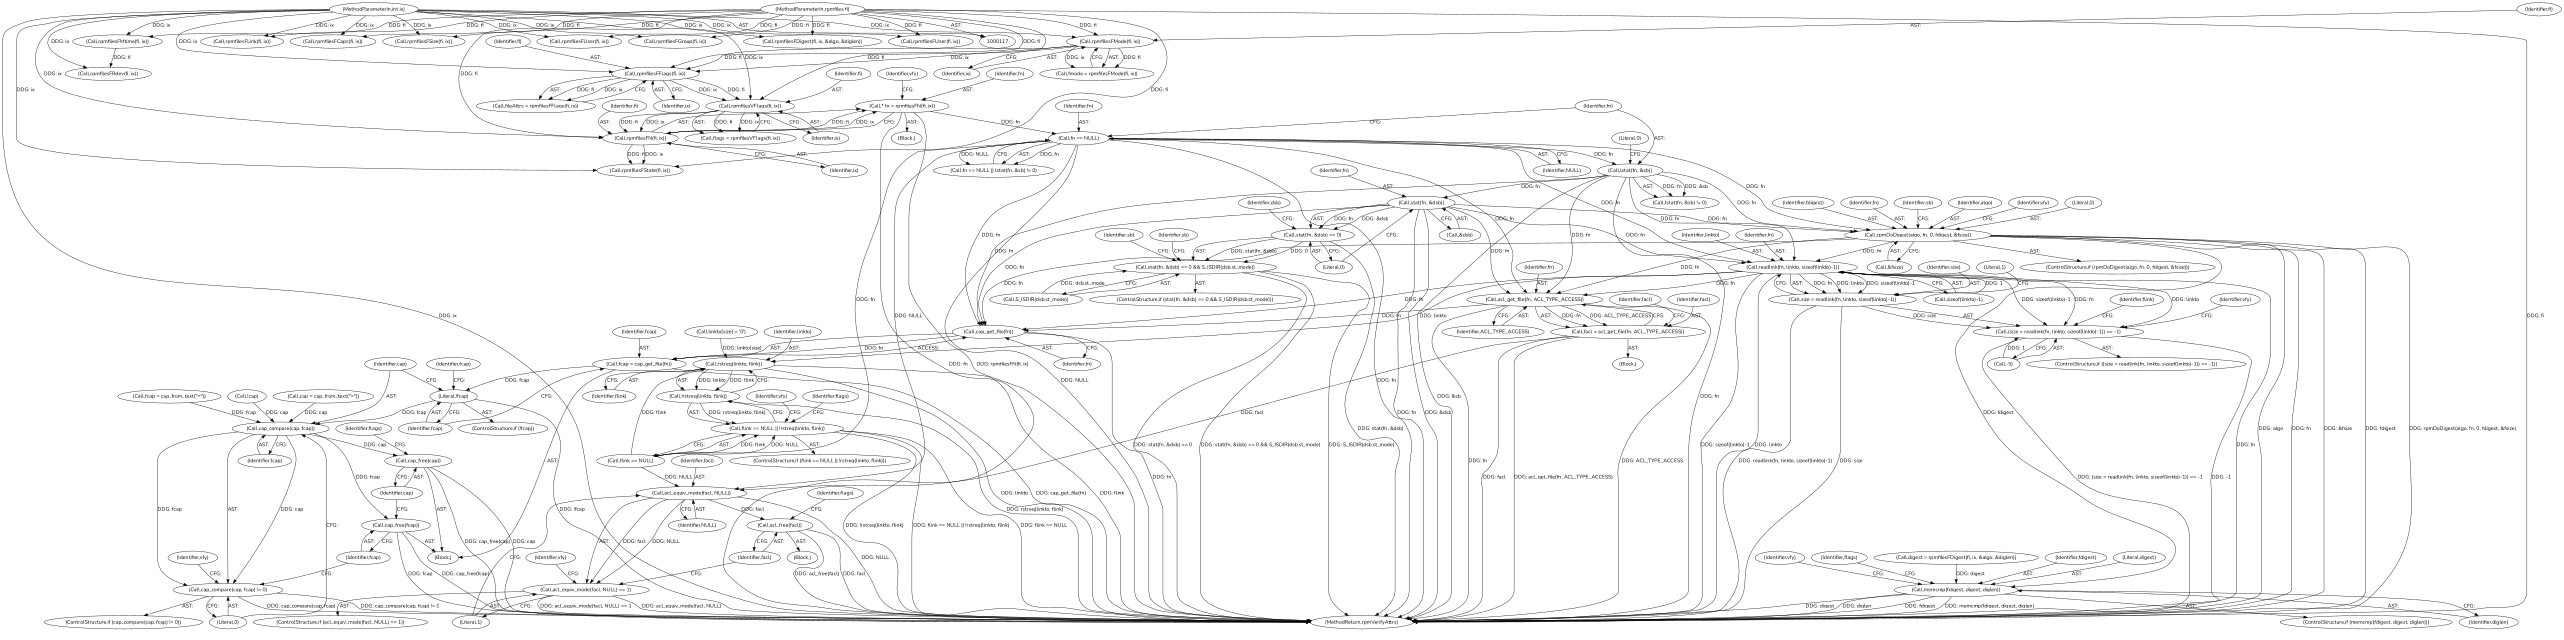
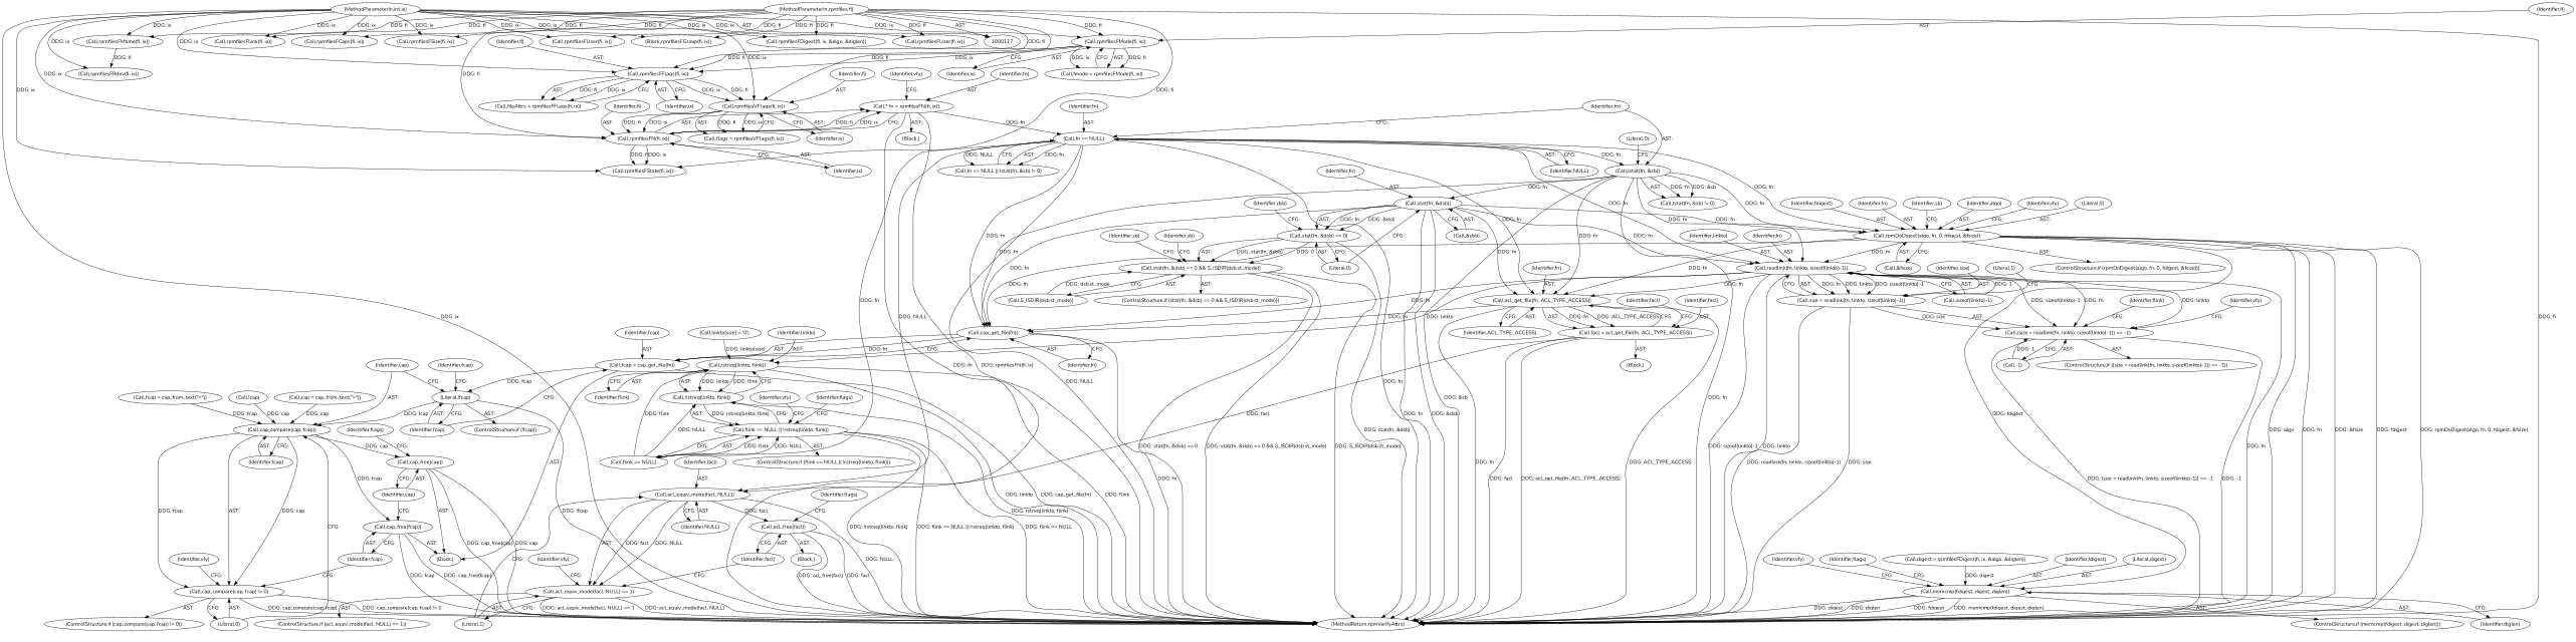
  digraph {
    fontname=Nunito
    node [fontname=Nunito]
    edge [fontname=Nunito]
    n1 [label="(Call,stat(fn, &dsb))"]
    n2 [label="(Call,stat(fn, &dsb) == 0)"]
    n3 [label="(Call,rpmDoDigest(algo, fn, 0, fdigest, &fsize))"]
    n4 [label="(Call,readlink(fn, linkto, sizeof(linkto)-1))"]
    n5 [label="(Call,acl_get_file(fn, ACL_TYPE_ACCESS))"]
    n6 [label="(Call,cap_get_file(fn))"]
    n7 [label="(MethodReturn,rpmVerifyAttrs)"]
    n8 [label="(Call,&dsb)"]
    n9 [label="(Call,stat(fn, &dsb) == 0 && S_ISDIR(dsb.st_mode))"]
    n10 [label="(Literal,0)"]
    n11 [label="(Call,memcmp(fdigest, digest, diglen))"]
    n12 [label="(Call,&fsize)"]
    n13 [label="(ControlStructure,if (rpmDoDigest(algo, fn, 0, fdigest, &fsize)))"]
    n14 [label="(Call,(size = readlink(fn, linkto, sizeof(linkto)-1)) == -1)"]
    n15 [label="(Call,size = readlink(fn, linkto, sizeof(linkto)-1))"]
    n16 [label="(Call,rstreq(linkto, flink))"]
    n17 [label="(Call,sizeof(linkto)-1)"]
    n18 [label="(Call,facl = acl_get_file(fn, ACL_TYPE_ACCESS))"]
    n19 [label="(Identifier,ACL_TYPE_ACCESS)"]
    n20 [label="(Call,fcap = cap_get_file(fn))"]
    n21 [label="(Identifier,fn)"]
    n22 [label="(Call,lstat(fn, &sb))"]
    n23 [label="(Call,lstat(fn, &sb) != 0)"]
    n24 [label="(Call,fn == NULL)"]
    n25 [label="(Call,acl_equiv_mode(facl, NULL))"]
    n26 [label="(Call,flink == NULL)"]
    n27 [label="(Identifier,NULL)"]
    n28 [label="(Call,fn == NULL || lstat(fn, &sb) != 0)"]
    n29 [label="(Call,acl_equiv_mode(facl, NULL) == 1)"]
    n30 [label="(Call,acl_free(facl))"]
    n31 [label="(Identifier,NULL)"]
    n32 [label="(Call,flink == NULL || !rstreq(linkto, flink))"]
    n33 [label="(Call,* fn = rpmfilesFN(fi, ix))"]
    n34 [label="(Call,rpmfilesFN(fi, ix))"]
    n35 [label="(Block,)"]
    n36 [label="(Call,rpmfilesFState(fi, ix))"]
    n37 [label="(Identifier,ix)"]
    n38 [label="(Call,rpmfilesVFlags(fi, ix))"]
    n39 [label="(Identifier,ix)"]
    n40 [label="(Call,flags = rpmfilesVFlags(fi, ix))"]
    n41 [label="(Call,rpmfilesFFlags(fi, ix))"]
    n42 [label="(Identifier,ix)"]
    n43 [label="(Call,fileAttrs = rpmfilesFFlags(fi, ix))"]
    n44 [label="(Call,rpmfilesFMode(fi, ix))"]
    n45 [label="(Call,fmode = rpmfilesFMode(fi, ix))"]
    n46 [label="(Identifier,ix)"]
    n47 [label="(MethodParameterIn,rpmfiles fi)"]
    n48 [label="(Call,rpmfilesFLink(fi, ix))"]
    n49 [label="(Call,rpmfilesFCaps(fi, ix))"]
    n50 [label="(Call,rpmfilesFSize(fi, ix))"]
    n51 [label="(Call,rpmfilesFUser(fi, ix))"]
-   n52 [label="(Call,rpmfilesFGroup(fi, ix))"]
+   n52 [label="(Block,rpmfilesFGroup(fi, ix))"]
    n53 [label="(Call,rpmfilesFMtime(fi, ix))"]
    n54 [label="(Call,rpmfilesFDigest(fi, ix, &algo, &diglen))"]
    n55 [label="(Call,rpmfilesFUser(fi, ix))"]
    1000117
    n57 [label="(Call,rpmfilesFRdev(fi, ix))"]
    n58 [label="(MethodParameterIn,int ix)"]
    n59 [label="(Call,S_ISDIR(dsb.st_mode))"]
    n60 [label="(ControlStructure,if (stat(fn, &dsb) == 0 && S_ISDIR(dsb.st_mode)))"]
    n61 [label="(ControlStructure,if (memcmp(fdigest, digest, diglen)))"]
    n62 [label="(Identifier,diglen)"]
-   n63 [label="(Call,-5)"]
+   n63 [label="(Call,-1)"]
    n64 [label="(ControlStructure,if ((size = readlink(fn, linkto, sizeof(linkto)-1)) == -1))"]
    n65 [label="(Call,!rstreq(linkto, flink))"]
    n66 [label="(Identifier,flink)"]
    n67 [label="(ControlStructure,if (flink == NULL || !rstreq(linkto, flink)))"]
    n68 [label="(Block,)"]
    n69 [label="(ControlStructure,if (acl_equiv_mode(facl, NULL) == 1))"]
    n70 [label="(Literal,1)"]
    n71 [label="(Identifier,facl)"]
    n72 [label="(Block,)"]
    n73 [label="(Literal,!fcap)"]
    n74 [label="(Block,)"]
    n75 [label="(Call,cap_compare(cap, fcap))"]
    n76 [label="(Identifier,fcap)"]
    n77 [label="(ControlStructure,if (!fcap))"]
    n78 [label="(Call,cap_compare(cap, fcap) != 0)"]
    n79 [label="(Call,cap_free(fcap))"]
    n80 [label="(Call,cap_free(cap))"]
    n81 [label="(Identifier,fcap)"]
    n82 [label="(ControlStructure,if (cap_compare(cap, fcap) != 0))"]
    n83 [label="(Literal,0)"]
    n84 [label="(Identifier,fcap)"]
    n85 [label="(Identifier,cap)"]
    n86 [label="(Identifier,fdigest)"]
    n87 [label="(Identifier,vfy)"]
    n88 [label="(Call,!cap)"]
    n89 [label="(Identifier,fn)"]
    n90 [label="(Identifier,vfy)"]
    n91 [label="(Identifier,fi)"]
    n92 [label="(Identifier,fn)"]
    n93 [label="(Call,cap = cap_from_text(\"=\"))"]
    n94 [label="(Identifier,vfy)"]
    n95 [label="(Identifier,fi)"]
    n96 [label="(Identifier,linkto)"]
    n97 [label="(Identifier,facl)"]
    n98 [label="(Identifier,flags)"]
    n99 [label="(Identifier,fcap)"]
    n100 [label="(Literal,0)"]
    n101 [label="(Identifier,sb)"]
    n102 [label="(Identifier,fi)"]
    n103 [label="(Call,digest = rpmfilesFDigest(fi, ix, &algo, &diglen))"]
    n104 [label="(Identifier,dsb)"]
    n105 [label="(Identifier,flags)"]
    n106 [label="(Identifier,fn)"]
    n107 [label="(Identifier,algo)"]
    n108 [label="(Identifier,fi)"]
    n109 [label="(Identifier,fcap)"]
    n110 [label="(Identifier,size)"]
    n111 [label="(Identifier,fn)"]
    n112 [label="(Identifier,facl)"]
    n113 [label="(Identifier,cap)"]
    n114 [label="(Identifier,linkto)"]
    n115 [label="(Identifier,vfy)"]
    n116 [label="(Identifier,fdigest)"]
    n117 [label="(Identifier,flink)"]
    n118 [label="(Identifier,vfy)"]
    n119 [label="(Call,fcap = cap_from_text(\"=\"))"]
    n120 [label="(Identifier,fn)"]
    n121 [label="(Identifier,sb)"]
    n122 [label="(Identifier,fn)"]
    n123 [label="(Identifier,vfy)"]
    n124 [label="(Call,linkto[size] = '\0')"]
    n125 [label="(Identifier,sb)"]
    n126 [label="(Identifier,facl)"]
    n127 [label="(Identifier,vfy)"]
    n128 [label="(Literal,1)"]
    n129 [label="(Identifier,flags)"]
    n130 [label="(Literal,digest)"]
    n131 [label="(Identifier,fn)"]
    n132 [label="(Identifier,flags)"]
    n133 [label="(Literal,0)"]
    n1 -> n2 [label="AST: "]
    n1 -> n2 [label="DDG: fn"]
    n1 -> n2 [label="DDG: &dsb"]
    n1 -> n3 [label="DDG: fn"]
    n1 -> n4 [label="DDG: fn"]
    n1 -> n5 [label="DDG: fn"]
    n1 -> n6 [label="DDG: fn"]
    n1 -> n7 [label="DDG: fn"]
    n1 -> n7 [label="DDG: &dsb"]
    n1 -> n8 [label="CFG: "]
    n2 -> n7 [label="DDG: stat(fn, &dsb)"]
    n2 -> n9 [label="AST: "]
    n2 -> n9 [label="DDG: stat(fn, &dsb)"]
    n2 -> n9 [label="DDG: 0"]
    n2 -> n10 [label="CFG: "]
    n3 -> n4 [label="DDG: fn"]
    n3 -> n5 [label="DDG: fn"]
    n3 -> n6 [label="DDG: fn"]
    n3 -> n7 [label="DDG: algo"]
    n3 -> n7 [label="DDG: fn"]
    n3 -> n7 [label="DDG: &fsize"]
    n3 -> n7 [label="DDG: fdigest"]
    n3 -> n7 [label="DDG: rpmDoDigest(algo, fn, 0, fdigest, &fsize)"]
    n3 -> n11 [label="DDG: fdigest"]
    n3 -> n12 [label="CFG: "]
    n3 -> n13 [label="AST: "]
    n4 -> n5 [label="DDG: fn"]
    n4 -> n6 [label="DDG: fn"]
    n4 -> n7 [label="DDG: fn"]
    n4 -> n7 [label="DDG: sizeof(linkto)-1"]
    n4 -> n7 [label="DDG: linkto"]
    n4 -> n14 [label="DDG: fn"]
    n4 -> n14 [label="DDG: linkto"]
    n4 -> n14 [label="DDG: sizeof(linkto)-1"]
    n4 -> n15 [label="AST: "]
    n4 -> n15 [label="DDG: fn"]
    n4 -> n15 [label="DDG: linkto"]
    n4 -> n15 [label="DDG: sizeof(linkto)-1"]
    n4 -> n16 [label="DDG: linkto"]
    n4 -> n17 [label="CFG: "]
    n5 -> n6 [label="DDG: fn"]
    n5 -> n7 [label="DDG: ACL_TYPE_ACCESS"]
    n5 -> n7 [label="DDG: fn"]
    n5 -> n18 [label="AST: "]
    n5 -> n18 [label="DDG: fn"]
    n5 -> n18 [label="DDG: ACL_TYPE_ACCESS"]
    n5 -> n19 [label="CFG: "]
    n6 -> n7 [label="DDG: fn"]
    n6 -> n20 [label="AST: "]
    n6 -> n20 [label="DDG: fn"]
    n6 -> n21 [label="CFG: "]
    n8 -> n1 [label="AST: "]
    n9 -> n7 [label="DDG: S_ISDIR(dsb.st_mode)"]
    n9 -> n7 [label="DDG: stat(fn, &dsb) == 0"]
    n9 -> n7 [label="DDG: stat(fn, &dsb) == 0 && S_ISDIR(dsb.st_mode)"]
    n9 -> n59 [label="CFG: "]
    n9 -> n60 [label="AST: "]
    n10 -> n1 [label="CFG: "]
    n10 -> n2 [label="AST: "]
    n11 -> n7 [label="DDG: fdigest"]
    n11 -> n7 [label="DDG: memcmp(fdigest, digest, diglen)"]
    n11 -> n7 [label="DDG: digest"]
    n11 -> n7 [label="DDG: diglen"]
    n11 -> n61 [label="AST: "]
    n11 -> n62 [label="CFG: "]
    n12 -> n3 [label="AST: "]
    n14 -> n7 [label="DDG: (size = readlink(fn, linkto, sizeof(linkto)-1)) == -1"]
    n14 -> n7 [label="DDG: -1"]
    n14 -> n63 [label="CFG: "]
    n14 -> n64 [label="AST: "]
    n15 -> n4 [label="CFG: "]
    n15 -> n7 [label="DDG: readlink(fn, linkto, sizeof(linkto)-1)"]
    n15 -> n7 [label="DDG: size"]
    n15 -> n14 [label="AST: "]
    n15 -> n14 [label="DDG: size"]
    n16 -> n7 [label="DDG: linkto"]
    n16 -> n7 [label="DDG: flink"]
    n16 -> n65 [label="AST: "]
    n16 -> n65 [label="DDG: linkto"]
    n16 -> n65 [label="DDG: flink"]
    n16 -> n66 [label="CFG: "]
    n17 -> n4 [label="AST: "]
    n17 -> n4 [label="DDG: 1"]
    n18 -> n5 [label="CFG: "]
    n18 -> n7 [label="DDG: acl_get_file(fn, ACL_TYPE_ACCESS)"]
    n18 -> n7 [label="DDG: facl"]
    n18 -> n25 [label="DDG: facl"]
    n18 -> n68 [label="AST: "]
    n19 -> n5 [label="AST: "]
-   n20 -> n6 [label="ACCESS: "]
+   n20 -> n6 [label="CFG: "]
    n20 -> n7 [label="DDG: cap_get_file(fn)"]
    n20 -> n73 [label="DDG: fcap"]
    n20 -> n74 [label="AST: "]
    n21 -> n6 [label="AST: "]
    n22 -> n1 [label="DDG: fn"]
    n22 -> n3 [label="DDG: fn"]
    n22 -> n4 [label="DDG: fn"]
    n22 -> n5 [label="DDG: fn"]
    n22 -> n6 [label="DDG: fn"]
    n22 -> n7 [label="DDG: &sb"]
    n22 -> n7 [label="DDG: fn"]
    n22 -> n23 [label="AST: "]
    n22 -> n23 [label="DDG: fn"]
    n22 -> n23 [label="DDG: &sb"]
    n24 -> n3 [label="DDG: fn"]
    n24 -> n4 [label="DDG: fn"]
    n24 -> n5 [label="DDG: fn"]
    n24 -> n6 [label="DDG: fn"]
    n24 -> n7 [label="DDG: NULL"]
    n24 -> n7 [label="DDG: fn"]
    n24 -> n22 [label="DDG: fn"]
    n24 -> n25 [label="DDG: NULL"]
    n24 -> n26 [label="DDG: fn"]
    n24 -> n27 [label="CFG: "]
    n24 -> n28 [label="AST: "]
    n24 -> n28 [label="DDG: fn"]
    n24 -> n28 [label="DDG: NULL"]
    n25 -> n7 [label="DDG: NULL"]
    n25 -> n29 [label="AST: "]
    n25 -> n29 [label="DDG: facl"]
    n25 -> n29 [label="DDG: NULL"]
    n25 -> n30 [label="DDG: facl"]
    n25 -> n31 [label="CFG: "]
    n26 -> n16 [label="DDG: flink"]
-   n26 -> n25 [label="DDG: NULL"]
+   n26 -> n65 [label="DDG: NULL"]
    n26 -> n32 [label="AST: "]
    n26 -> n32 [label="DDG: flink"]
    n26 -> n32 [label="DDG: NULL"]
    n27 -> n24 [label="AST: "]
    n28 -> n24 [label="CFG: "]
    n29 -> n7 [label="DDG: acl_equiv_mode(facl, NULL)"]
    n29 -> n7 [label="DDG: acl_equiv_mode(facl, NULL) == 1"]
    n29 -> n69 [label="AST: "]
    n29 -> n70 [label="CFG: "]
    n30 -> n7 [label="DDG: facl"]
    n30 -> n7 [label="DDG: acl_free(facl)"]
    n30 -> n71 [label="CFG: "]
    n30 -> n72 [label="AST: "]
    n31 -> n25 [label="AST: "]
    n32 -> n7 [label="DDG: !rstreq(linkto, flink)"]
    n32 -> n7 [label="DDG: flink == NULL || !rstreq(linkto, flink)"]
    n32 -> n7 [label="DDG: flink == NULL"]
    n32 -> n26 [label="CFG: "]
    n32 -> n65 [label="CFG: "]
    n32 -> n67 [label="AST: "]
    n33 -> n7 [label="DDG: fn"]
    n33 -> n7 [label="DDG: rpmfilesFN(fi, ix)"]
    n33 -> n24 [label="DDG: fn"]
    n33 -> n34 [label="CFG: "]
    n33 -> n35 [label="AST: "]
    n34 -> n33 [label="AST: "]
    n34 -> n33 [label="DDG: fi"]
    n34 -> n33 [label="DDG: ix"]
    n34 -> n36 [label="DDG: fi"]
    n34 -> n36 [label="DDG: ix"]
    n34 -> n37 [label="CFG: "]
    n37 -> n34 [label="AST: "]
    n38 -> n34 [label="DDG: fi"]
    n38 -> n34 [label="DDG: ix"]
    n38 -> n39 [label="CFG: "]
    n38 -> n40 [label="AST: "]
    n38 -> n40 [label="DDG: fi"]
    n38 -> n40 [label="DDG: ix"]
    n39 -> n38 [label="AST: "]
    n40 -> n38 [label="CFG: "]
    n41 -> n38 [label="DDG: fi"]
    n41 -> n38 [label="DDG: ix"]
    n41 -> n42 [label="CFG: "]
    n41 -> n43 [label="AST: "]
    n41 -> n43 [label="DDG: fi"]
    n41 -> n43 [label="DDG: ix"]
    n42 -> n41 [label="AST: "]
    n43 -> n41 [label="CFG: "]
    n44 -> n41 [label="DDG: fi"]
    n44 -> n41 [label="DDG: ix"]
    n44 -> n45 [label="AST: "]
    n44 -> n45 [label="DDG: fi"]
    n44 -> n45 [label="DDG: ix"]
    n44 -> n46 [label="CFG: "]
    n45 -> n44 [label="CFG: "]
    n46 -> n44 [label="AST: "]
    n47 -> n7 [label="DDG: fi"]
    n47 -> n34 [label="DDG: fi"]
    n47 -> n36 [label="DDG: fi"]
    n47 -> n38 [label="DDG: fi"]
    n47 -> n41 [label="DDG: fi"]
    n47 -> n44 [label="DDG: fi"]
    n47 -> n48 [label="DDG: fi"]
    n47 -> n49 [label="DDG: fi"]
    n47 -> n50 [label="DDG: fi"]
    n47 -> n51 [label="DDG: fi"]
    n47 -> n52 [label="DDG: fi"]
    n47 -> n53 [label="DDG: fi"]
    n47 -> n54 [label="DDG: fi"]
    n47 -> n55 [label="DDG: fi"]
    n47 -> 1000117 [label="AST: "]
    n53 -> n57 [label="DDG: fi"]
    n58 -> n7 [label="DDG: ix"]
    n58 -> n34 [label="DDG: ix"]
    n58 -> n36 [label="DDG: ix"]
    n58 -> n38 [label="DDG: ix"]
    n58 -> n41 [label="DDG: ix"]
    n58 -> n44 [label="DDG: ix"]
    n58 -> n48 [label="DDG: ix"]
    n58 -> n49 [label="DDG: ix"]
    n58 -> n50 [label="DDG: ix"]
    n58 -> n51 [label="DDG: ix"]
    n58 -> n52 [label="DDG: ix"]
    n58 -> n53 [label="DDG: ix"]
    n58 -> n54 [label="DDG: ix"]
    n58 -> n55 [label="DDG: ix"]
    n58 -> 1000117 [label="AST: "]
    n58 -> n57 [label="DDG: ix"]
    n59 -> n9 [label="AST: "]
    n59 -> n9 [label="DDG: dsb.st_mode"]
    n62 -> n11 [label="AST: "]
    n63 -> n14 [label="AST: "]
    n63 -> n14 [label="DDG: 1"]
    n65 -> n7 [label="DDG: rstreq(linkto, flink)"]
    n65 -> n16 [label="CFG: "]
    n65 -> n32 [label="AST: "]
    n65 -> n32 [label="DDG: rstreq(linkto, flink)"]
    n66 -> n16 [label="AST: "]
    n70 -> n25 [label="CFG: "]
    n70 -> n29 [label="AST: "]
    n71 -> n29 [label="CFG: "]
    n71 -> n30 [label="AST: "]
    n73 -> n7 [label="DDG: !fcap"]
    n73 -> n75 [label="DDG: fcap"]
    n73 -> n76 [label="CFG: "]
    n73 -> n77 [label="AST: "]
    n75 -> n78 [label="AST: "]
    n75 -> n78 [label="DDG: cap"]
    n75 -> n78 [label="DDG: fcap"]
    n75 -> n79 [label="DDG: fcap"]
    n75 -> n80 [label="DDG: cap"]
    n75 -> n81 [label="CFG: "]
    n76 -> n20 [label="CFG: "]
    n76 -> n73 [label="AST: "]
    n78 -> n7 [label="DDG: cap_compare(cap, fcap)"]
    n78 -> n7 [label="DDG: cap_compare(cap, fcap) != 0"]
    n78 -> n82 [label="AST: "]
    n78 -> n83 [label="CFG: "]
    n79 -> n7 [label="DDG: cap_free(fcap)"]
    n79 -> n7 [label="DDG: fcap"]
    n79 -> n74 [label="AST: "]
    n79 -> n84 [label="CFG: "]
    n80 -> n7 [label="DDG: cap_free(cap)"]
    n80 -> n7 [label="DDG: cap"]
    n80 -> n74 [label="AST: "]
    n80 -> n85 [label="CFG: "]
    n81 -> n75 [label="AST: "]
    n83 -> n75 [label="CFG: "]
    n83 -> n78 [label="AST: "]
    n84 -> n78 [label="CFG: "]
    n84 -> n79 [label="AST: "]
    n85 -> n79 [label="CFG: "]
    n85 -> n80 [label="AST: "]
    n86 -> n3 [label="AST: "]
    n87 -> n78 [label="CFG: "]
    n88 -> n75 [label="DDG: cap"]
    n89 -> n1 [label="AST: "]
    n90 -> n33 [label="CFG: "]
    n91 -> n41 [label="AST: "]
    n92 -> n3 [label="AST: "]
    n93 -> n75 [label="DDG: cap"]
    n94 -> n11 [label="CFG: "]
    n95 -> n34 [label="AST: "]
    n96 -> n16 [label="AST: "]
    n97 -> n25 [label="AST: "]
    n98 -> n11 [label="CFG: "]
    n99 -> n20 [label="AST: "]
    n100 -> n22 [label="CFG: "]
    n101 -> n3 [label="CFG: "]
    n102 -> n38 [label="AST: "]
    n103 -> n11 [label="DDG: digest"]
    n104 -> n2 [label="CFG: "]
    n105 -> n80 [label="CFG: "]
    n106 -> n24 [label="AST: "]
    n107 -> n3 [label="AST: "]
    n108 -> n44 [label="AST: "]
    n109 -> n73 [label="CFG: "]
    n110 -> n15 [label="AST: "]
    n111 -> n5 [label="AST: "]
    n112 -> n18 [label="AST: "]
    n113 -> n73 [label="CFG: "]
    n113 -> n75 [label="AST: "]
    n114 -> n4 [label="AST: "]
    n115 -> n3 [label="CFG: "]
    n116 -> n11 [label="AST: "]
    n117 -> n14 [label="CFG: "]
    n118 -> n32 [label="CFG: "]
    n119 -> n75 [label="DDG: fcap"]
    n120 -> n22 [label="AST: "]
    n120 -> n24 [label="CFG: "]
    n121 -> n9 [label="CFG: "]
    n122 -> n4 [label="AST: "]
    n123 -> n29 [label="CFG: "]
    n124 -> n16 [label="DDG: linkto[size]"]
    n125 -> n9 [label="CFG: "]
    n126 -> n18 [label="CFG: "]
    n127 -> n14 [label="CFG: "]
    n128 -> n15 [label="CFG: "]
    n129 -> n30 [label="CFG: "]
    n130 -> n11 [label="AST: "]
    n131 -> n33 [label="AST: "]
    n132 -> n32 [label="CFG: "]
    n133 -> n3 [label="AST: "]
  }
